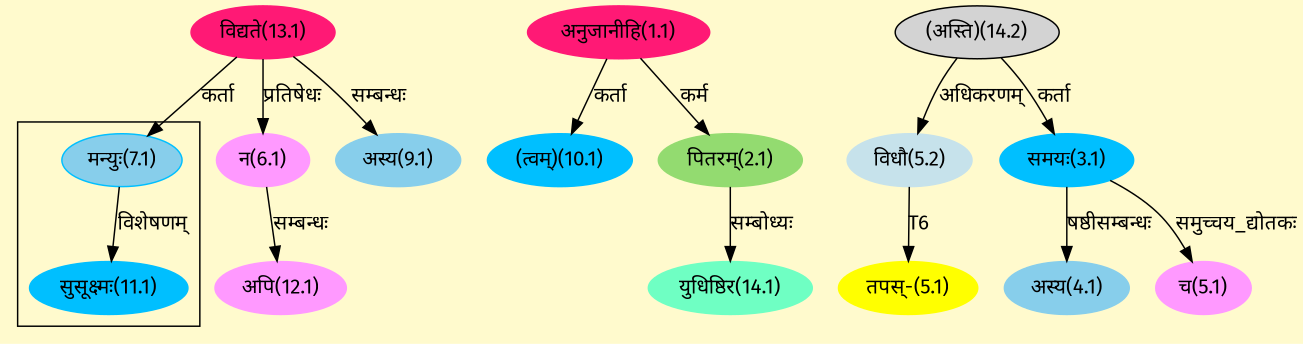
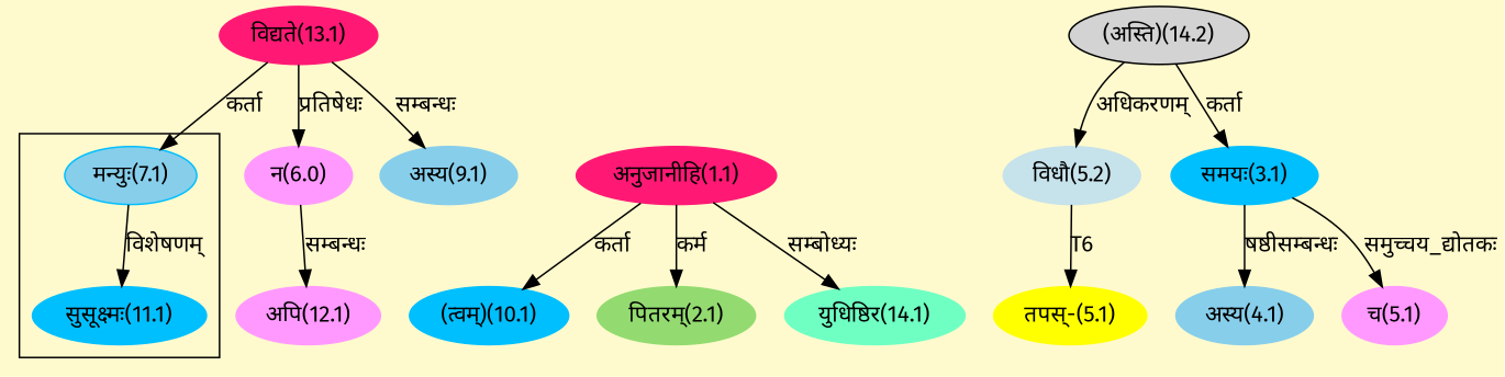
  digraph {
    bgcolor=lemonchiffon1
    compound=true
    fontname="Fira Sans"
    rankdir=BT
    node [color="#00BFFF" fontname="Fira Sans" style=filled]
    edge [dir=back fontname="Fira Sans"]
    n1 [label="सुसूक्ष्मः(11.1)"]
    n2 [fillcolor="#87CEEB" label="मन्युः(7.1)"]
    n3 [color="#FF1975" label="विद्यते(13.1)"]
    n4 [color="#FF1975" label="अनुजानीहि(1.1)"]
    n5 [label="(त्वम्)(10.1)"]
    n6 [color="#93DB70" label="पितरम्(2.1)"]
    n7 [label="समयः(3.1)"]
    n8 [label="(अस्ति)(14.2)" color=""]
    n9 [color="#87CEEB" label="अस्य(4.1)"]
    n10 [color="#FFFF00" label="तपस्-(5.1)"]
    n11 [color="#C6E2EB" label="विधौ(5.2)"]
-   n12 [color="#FF99FF" label="न(6.1)"]
+   n12 [color="#FF99FF" label="न(6.0)"]
    n13 [color="#FF99FF" label="च(5.1)"]
    n14 [color="#87CEEB" label="अस्य(9.1)"]
    n15 [color="#FF99FF" label="अपि(12.1)"]
    n16 [color="#6FFFC3" label="युधिष्ठिर(14.1)"]
    subgraph cluster_1 {
      n1
      n2
    }
    n1 -> n2 [label="विशेषणम्"]
    n2 -> n3 [label="कर्ता"]
    n5 -> n4 [label="कर्ता"]
    n6 -> n4 [label="कर्म"]
    n7 -> n8 [label="कर्ता"]
    n9 -> n7 [label="षष्ठीसम्बन्धः"]
    n10 -> n11 [label=T6]
    n11 -> n8 [label="अधिकरणम्"]
    n12 -> n3 [label="प्रतिषेधः"]
    n13 -> n7 [label="समुच्चय_द्योतकः"]
    n14 -> n3 [label="सम्बन्धः"]
    n15 -> n12 [label="सम्बन्धः"]
-   n16 -> n6 [label="सम्बोध्यः"]
+   n16 -> n4 [label="सम्बोध्यः"]
  }
